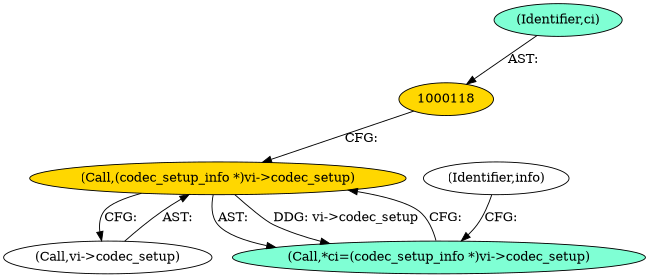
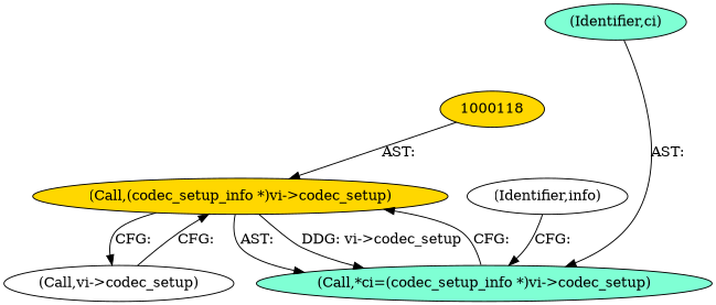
  digraph {
    node [fillcolor=gold style=filled]
    n1 [label="(Call,(codec_setup_info *)vi->codec_setup)"]
    n2 [fillcolor=aquamarine label="(Call,*ci=(codec_setup_info *)vi->codec_setup)"]
    n3 [fillcolor=white label="(Call,vi->codec_setup)"]
    n4 [fillcolor=aquamarine label="(Identifier,ci)"]
    n5 [fillcolor=white label="(Identifier,info)"]
    1000118
    n1 -> n2 [label="AST: "]
    n1 -> n2 [label="DDG: vi->codec_setup"]
    n1 -> n3 [label="CFG: "]
    n2 -> n1 [label="CFG: "]
-   n3 -> n1 [label="AST: "]
-   n4 -> 1000118 [label="AST: "]
+   n3 -> n1 [label="CFG: "]
+   n4 -> n2 [label="AST: "]
    n5 -> n2 [label="CFG: "]
-   1000118 -> n1 [label="CFG: "]
+   1000118 -> n1 [label="AST: "]
  }
